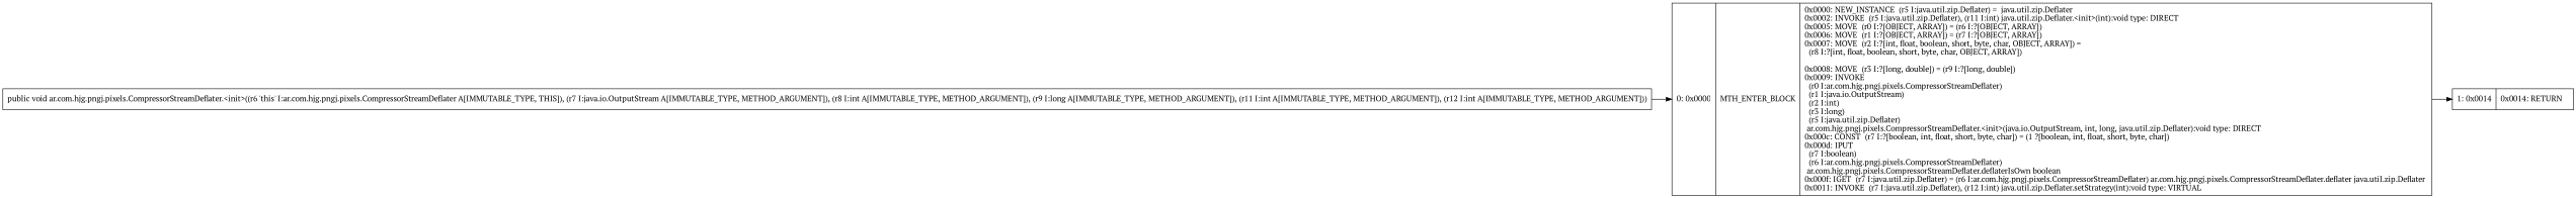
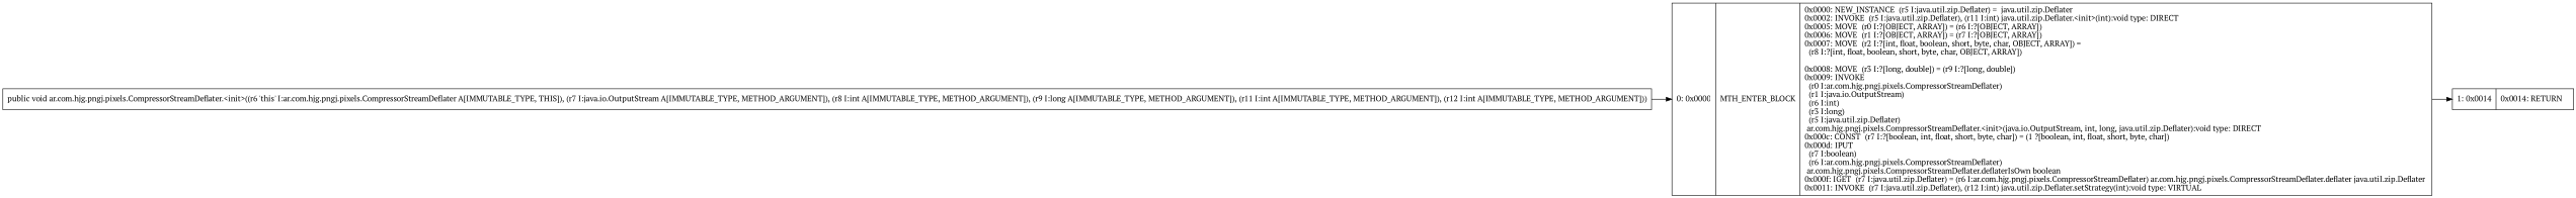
  digraph {
    rankdir=LR
    fontname="PT Serif"
    node [shape=record fontname="PT Serif"]
    edge [fontname="PT Serif"]
-   n1 [label="{0\:\ 0x0000|MTH_ENTER_BLOCK\l|0x0000: NEW_INSTANCE  (r5 I:java.util.zip.Deflater) =  java.util.zip.Deflater \l0x0002: INVOKE  (r5 I:java.util.zip.Deflater), (r11 I:int) java.util.zip.Deflater.\<init\>(int):void type: DIRECT \l0x0005: MOVE  (r0 I:?[OBJECT, ARRAY]) = (r6 I:?[OBJECT, ARRAY]) \l0x0006: MOVE  (r1 I:?[OBJECT, ARRAY]) = (r7 I:?[OBJECT, ARRAY]) \l0x0007: MOVE  (r2 I:?[int, float, boolean, short, byte, char, OBJECT, ARRAY]) = \l  (r8 I:?[int, float, boolean, short, byte, char, OBJECT, ARRAY])\l \l0x0008: MOVE  (r3 I:?[long, double]) = (r9 I:?[long, double]) \l0x0009: INVOKE  \l  (r0 I:ar.com.hjg.pngj.pixels.CompressorStreamDeflater)\l  (r1 I:java.io.OutputStream)\l  (r2 I:int)\l  (r3 I:long)\l  (r5 I:java.util.zip.Deflater)\l ar.com.hjg.pngj.pixels.CompressorStreamDeflater.\<init\>(java.io.OutputStream, int, long, java.util.zip.Deflater):void type: DIRECT \l0x000c: CONST  (r7 I:?[boolean, int, float, short, byte, char]) = (1 ?[boolean, int, float, short, byte, char]) \l0x000d: IPUT  \l  (r7 I:boolean)\l  (r6 I:ar.com.hjg.pngj.pixels.CompressorStreamDeflater)\l ar.com.hjg.pngj.pixels.CompressorStreamDeflater.deflaterIsOwn boolean \l0x000f: IGET  (r7 I:java.util.zip.Deflater) = (r6 I:ar.com.hjg.pngj.pixels.CompressorStreamDeflater) ar.com.hjg.pngj.pixels.CompressorStreamDeflater.deflater java.util.zip.Deflater \l0x0011: INVOKE  (r7 I:java.util.zip.Deflater), (r12 I:int) java.util.zip.Deflater.setStrategy(int):void type: VIRTUAL \l}"]
+   n1 [label="{0\:\ 0x0000|MTH_ENTER_BLOCK\l|0x0000: NEW_INSTANCE  (r5 I:java.util.zip.Deflater) =  java.util.zip.Deflater \l0x0002: INVOKE  (r5 I:java.util.zip.Deflater), (r11 I:int) java.util.zip.Deflater.\<init\>(int):void type: DIRECT \l0x0005: MOVE  (r0 I:?[OBJECT, ARRAY]) = (r6 I:?[OBJECT, ARRAY]) \l0x0006: MOVE  (r1 I:?[OBJECT, ARRAY]) = (r7 I:?[OBJECT, ARRAY]) \l0x0007: MOVE  (r2 I:?[int, float, boolean, short, byte, char, OBJECT, ARRAY]) = \l  (r8 I:?[int, float, boolean, short, byte, char, OBJECT, ARRAY])\l \l0x0008: MOVE  (r3 I:?[long, double]) = (r9 I:?[long, double]) \l0x0009: INVOKE  \l  (r0 I:ar.com.hjg.pngj.pixels.CompressorStreamDeflater)\l  (r1 I:java.io.OutputStream)\l  (r6 I:int)\l  (r3 I:long)\l  (r5 I:java.util.zip.Deflater)\l ar.com.hjg.pngj.pixels.CompressorStreamDeflater.\<init\>(java.io.OutputStream, int, long, java.util.zip.Deflater):void type: DIRECT \l0x000c: CONST  (r7 I:?[boolean, int, float, short, byte, char]) = (1 ?[boolean, int, float, short, byte, char]) \l0x000d: IPUT  \l  (r7 I:boolean)\l  (r6 I:ar.com.hjg.pngj.pixels.CompressorStreamDeflater)\l ar.com.hjg.pngj.pixels.CompressorStreamDeflater.deflaterIsOwn boolean \l0x000f: IGET  (r7 I:java.util.zip.Deflater) = (r6 I:ar.com.hjg.pngj.pixels.CompressorStreamDeflater) ar.com.hjg.pngj.pixels.CompressorStreamDeflater.deflater java.util.zip.Deflater \l0x0011: INVOKE  (r7 I:java.util.zip.Deflater), (r12 I:int) java.util.zip.Deflater.setStrategy(int):void type: VIRTUAL \l}"]
    n2 [label="{1\:\ 0x0014|0x0014: RETURN   \l}"]
    n3 [label="{public void ar.com.hjg.pngj.pixels.CompressorStreamDeflater.\<init\>((r6 'this' I:ar.com.hjg.pngj.pixels.CompressorStreamDeflater A[IMMUTABLE_TYPE, THIS]), (r7 I:java.io.OutputStream A[IMMUTABLE_TYPE, METHOD_ARGUMENT]), (r8 I:int A[IMMUTABLE_TYPE, METHOD_ARGUMENT]), (r9 I:long A[IMMUTABLE_TYPE, METHOD_ARGUMENT]), (r11 I:int A[IMMUTABLE_TYPE, METHOD_ARGUMENT]), (r12 I:int A[IMMUTABLE_TYPE, METHOD_ARGUMENT])) }"]
    n1 -> n2
    n3 -> n1
  }
